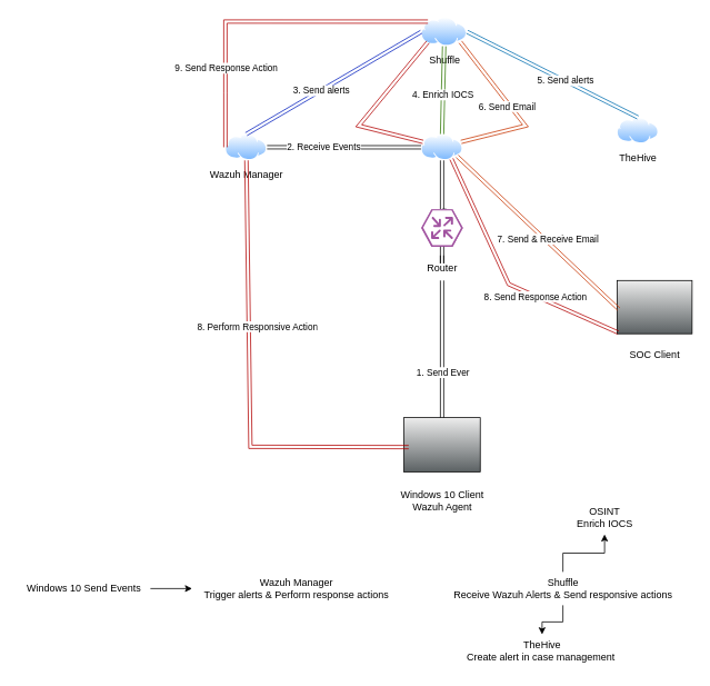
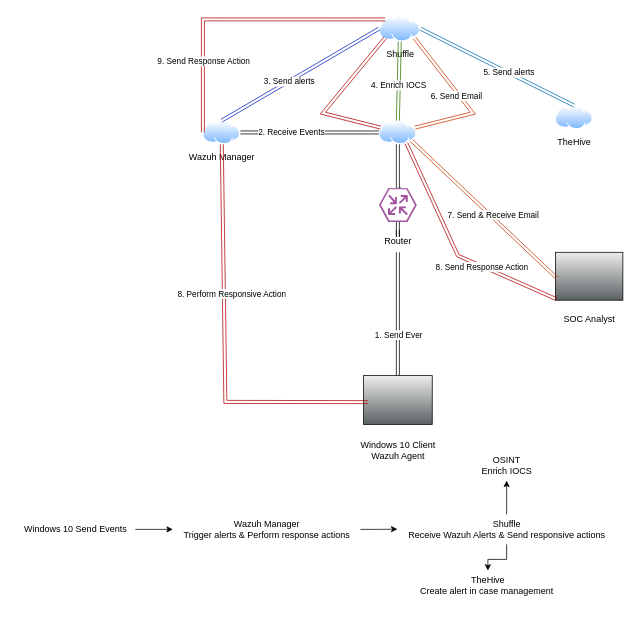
  <mxCell id="0" />
  <mxCell id="1" parent="0" />
  <mxCell id="2" value="" style="shape=mxgraph.networks2.icon;aspect=fixed;fillColor=#EDEDED;strokeColor=#000000;gradientColor=#5B6163;network2IconShadow=1;network2bgFillColor=none;network2Icon=mxgraph.networks2.pc;network2IconYOffset=-0.059;network2IconW=1.0;network2IconH=0.71;" parent="1" vertex="1"><mxGeometry x="484.21" y="500" width="91.59" height="65" as="geometry" /></mxCell>
  <mxCell id="3" value="Windows 10 Client&lt;br&gt;Wazuh Agent" style="text;html=1;align=center;verticalAlign=middle;resizable=0;points=[];autosize=1;strokeColor=none;fillColor=none;" parent="1" vertex="1"><mxGeometry x="470" y="580" width="120" height="40" as="geometry" /></mxCell>
  <mxCell id="4" style="edgeStyle=orthogonalEdgeStyle;rounded=0;orthogonalLoop=1;jettySize=auto;html=1;exitX=0.5;exitY=0;exitDx=0;exitDy=0;exitPerimeter=0;" parent="1" source="6" edge="1"><mxGeometry relative="1" as="geometry"><mxPoint x="535" y="280" as="targetPoint" /></mxGeometry></mxCell>
  <mxCell id="5" style="edgeStyle=orthogonalEdgeStyle;rounded=0;orthogonalLoop=1;jettySize=auto;html=1;exitX=0.5;exitY=0;exitDx=0;exitDy=0;exitPerimeter=0;entryX=0.5;entryY=1;entryDx=0;entryDy=0;shape=link;" edge="1" parent="1" source="6" target="9"><mxGeometry relative="1" as="geometry"><mxPoint x="560" y="130" as="targetPoint" /></mxGeometry></mxCell>
  <mxCell id="6" value="" style="verticalLabelPosition=bottom;sketch=0;html=1;fillColor=#A153A0;strokeColor=#ffffff;verticalAlign=top;align=center;points=[[0,0.5,0],[0.125,0.25,0],[0.25,0,0],[0.5,0,0],[0.75,0,0],[0.875,0.25,0],[1,0.5,0],[0.875,0.75,0],[0.75,1,0],[0.5,1,0],[0.125,0.75,0]];pointerEvents=1;shape=mxgraph.cisco_safe.compositeIcon;bgIcon=mxgraph.cisco_safe.design.blank_device;resIcon=mxgraph.cisco_safe.design.router_2;" parent="1" vertex="1"><mxGeometry x="505.01" y="250" width="50" height="45" as="geometry" /></mxCell>
  <mxCell id="7" style="edgeStyle=orthogonalEdgeStyle;rounded=0;orthogonalLoop=1;jettySize=auto;html=1;entryX=1;entryY=0.5;entryDx=0;entryDy=0;shape=link;" edge="1" parent="1" source="9" target="10"><mxGeometry relative="1" as="geometry" /></mxCell>
  <mxCell id="8" value="2. Receive Events" style="edgeLabel;html=1;align=center;verticalAlign=middle;resizable=0;points=[];" vertex="1" connectable="0" parent="7"><mxGeometry x="0.277" relative="1" as="geometry"><mxPoint as="offset" /></mxGeometry></mxCell>
  <mxCell id="9" value="&lt;div&gt;&lt;br&gt;&lt;/div&gt;" style="image;aspect=fixed;perimeter=ellipsePerimeter;html=1;align=center;shadow=0;dashed=0;spacingTop=3;image=img/lib/active_directory/internet_cloud.svg;" parent="1" vertex="1"><mxGeometry x="505" y="160" width="50" height="31.5" as="geometry" /></mxCell>
  <mxCell id="10" value="&lt;div&gt;Wazuh Manager&lt;/div&gt;" style="image;aspect=fixed;perimeter=ellipsePerimeter;html=1;align=center;shadow=0;dashed=0;spacingTop=3;image=img/lib/active_directory/internet_cloud.svg;" parent="1" vertex="1"><mxGeometry x="270" y="160" width="50" height="31.5" as="geometry" /></mxCell>
  <mxCell id="11" value="&lt;div&gt;Shuffle&lt;/div&gt;&lt;div&gt;&lt;br&gt;&lt;/div&gt;" style="image;aspect=fixed;perimeter=ellipsePerimeter;html=1;align=center;shadow=0;dashed=0;spacingTop=3;image=img/lib/active_directory/internet_cloud.svg;" parent="1" vertex="1"><mxGeometry x="505" y="20" width="55" height="34.65" as="geometry" /></mxCell>
  <mxCell id="12" value="&lt;div&gt;TheHive&lt;/div&gt;" style="image;aspect=fixed;perimeter=ellipsePerimeter;html=1;align=center;shadow=0;dashed=0;spacingTop=3;image=img/lib/active_directory/internet_cloud.svg;" parent="1" vertex="1"><mxGeometry x="740" y="140" width="50" height="31.5" as="geometry" /></mxCell>
  <mxCell id="13" value="" style="shape=mxgraph.networks2.icon;aspect=fixed;fillColor=#EDEDED;strokeColor=#000000;gradientColor=#5B6163;network2IconShadow=1;network2bgFillColor=none;network2Icon=mxgraph.networks2.pc;network2IconYOffset=-0.059;network2IconW=1.0;network2IconH=0.71;" parent="1" vertex="1"><mxGeometry x="740" y="335.56" width="90" height="63.87" as="geometry" /></mxCell>
- <mxCell id="14" value="SOC Client" style="text;html=1;align=center;verticalAlign=middle;resizable=0;points=[];autosize=1;strokeColor=none;fillColor=none;" parent="1" vertex="1"><mxGeometry x="740" y="410" width="90" height="30" as="geometry" /></mxCell>
+ <mxCell id="14" value="SOC Analyst" style="text;html=1;align=center;verticalAlign=middle;resizable=0;points=[];autosize=1;strokeColor=none;fillColor=none;" parent="1" vertex="1"><mxGeometry x="740" y="410" width="90" height="30" as="geometry" /></mxCell>
  <mxCell id="15" style="edgeStyle=orthogonalEdgeStyle;rounded=0;orthogonalLoop=1;jettySize=auto;html=1;entryX=0.5;entryY=1;entryDx=0;entryDy=0;entryPerimeter=0;startArrow=classic;startFill=1;shape=link;" parent="1" source="22" target="6" edge="1"><mxGeometry relative="1" as="geometry" /></mxCell>
  <mxCell id="16" value="" style="endArrow=classic;startArrow=classic;html=1;rounded=0;entryX=0.5;entryY=1;entryDx=0;entryDy=0;exitX=0.5;exitY=0;exitDx=0;exitDy=0;shape=link;fillColor=#60a917;strokeColor=#2D7600;" edge="1" parent="1" source="9" target="11"><mxGeometry width="50" height="50" relative="1" as="geometry"><mxPoint x="525.8" y="140" as="sourcePoint" /><mxPoint x="575.8" y="90" as="targetPoint" /></mxGeometry></mxCell>
  <mxCell id="17" value="4. Enrich IOCS" style="edgeLabel;html=1;align=center;verticalAlign=middle;resizable=0;points=[];" vertex="1" connectable="0" parent="16"><mxGeometry x="-0.115" y="1" relative="1" as="geometry"><mxPoint as="offset" /></mxGeometry></mxCell>
  <mxCell id="18" value="" style="endArrow=classic;startArrow=classic;html=1;rounded=0;entryX=0;entryY=0.5;entryDx=0;entryDy=0;exitX=0.5;exitY=0;exitDx=0;exitDy=0;shape=link;fillColor=#0050ef;strokeColor=#001DBC;" edge="1" parent="1" source="10" target="11"><mxGeometry width="50" height="50" relative="1" as="geometry"><mxPoint x="300" y="140" as="sourcePoint" /><mxPoint x="350" y="90" as="targetPoint" /></mxGeometry></mxCell>
  <mxCell id="19" value="3. Send alerts" style="edgeLabel;html=1;align=center;verticalAlign=middle;resizable=0;points=[];" vertex="1" connectable="0" parent="18"><mxGeometry x="-0.705" y="3" relative="1" as="geometry"><mxPoint x="60" y="-32" as="offset" /></mxGeometry></mxCell>
  <mxCell id="20" value="" style="edgeStyle=orthogonalEdgeStyle;rounded=0;orthogonalLoop=1;jettySize=auto;html=1;entryX=0.5;entryY=1;entryDx=0;entryDy=0;entryPerimeter=0;startArrow=classic;startFill=1;shape=link;" edge="1" parent="1" source="2" target="22"><mxGeometry relative="1" as="geometry"><mxPoint x="530" y="380" as="sourcePoint" /><mxPoint x="530" y="306" as="targetPoint" /></mxGeometry></mxCell>
  <mxCell id="21" value="1. Send Ever" style="edgeLabel;html=1;align=center;verticalAlign=middle;resizable=0;points=[];" vertex="1" connectable="0" parent="20"><mxGeometry x="-0.328" relative="1" as="geometry"><mxPoint as="offset" /></mxGeometry></mxCell>
  <mxCell id="22" value="Router" style="text;html=1;align=center;verticalAlign=middle;resizable=0;points=[];autosize=1;strokeColor=none;fillColor=none;" parent="1" vertex="1"><mxGeometry x="500.01" y="305.56" width="60" height="30" as="geometry" /></mxCell>
  <mxCell id="23" value="" style="endArrow=classic;startArrow=classic;html=1;rounded=0;exitX=1;exitY=0.5;exitDx=0;exitDy=0;entryX=0.5;entryY=0;entryDx=0;entryDy=0;shape=link;fillColor=#1ba1e2;strokeColor=#006EAF;" edge="1" parent="1" source="11" target="12"><mxGeometry width="50" height="50" relative="1" as="geometry"><mxPoint x="605" y="62.33" as="sourcePoint" /><mxPoint x="680" y="140" as="targetPoint" /></mxGeometry></mxCell>
  <mxCell id="24" value="5. Send alerts" style="edgeLabel;html=1;align=center;verticalAlign=middle;resizable=0;points=[];" vertex="1" connectable="0" parent="23"><mxGeometry x="0.147" y="1" relative="1" as="geometry"><mxPoint as="offset" /></mxGeometry></mxCell>
  <mxCell id="25" value="" style="endArrow=classic;startArrow=classic;html=1;rounded=0;entryX=1;entryY=1;entryDx=0;entryDy=0;exitX=1;exitY=0.25;exitDx=0;exitDy=0;fillColor=#fa6800;strokeColor=#C73500;shape=link;" edge="1" parent="1" source="9" target="11"><mxGeometry width="50" height="50" relative="1" as="geometry"><mxPoint x="550" y="420" as="sourcePoint" /><mxPoint x="600" y="160" as="targetPoint" /><Array as="points"><mxPoint x="630" y="150" /></Array></mxGeometry></mxCell>
  <mxCell id="26" value="6. Send Email" style="edgeLabel;html=1;align=center;verticalAlign=middle;resizable=0;points=[];" vertex="1" connectable="0" parent="25"><mxGeometry x="0.084" y="3" relative="1" as="geometry"><mxPoint as="offset" /></mxGeometry></mxCell>
  <mxCell id="27" value="" style="endArrow=classic;startArrow=classic;html=1;rounded=0;entryX=0.022;entryY=0.538;entryDx=0;entryDy=0;entryPerimeter=0;exitX=1;exitY=1;exitDx=0;exitDy=0;shape=link;fillColor=#fa6800;strokeColor=#C73500;" edge="1" parent="1" source="9" target="13"><mxGeometry width="50" height="50" relative="1" as="geometry"><mxPoint x="630" y="370" as="sourcePoint" /><mxPoint x="680" y="320" as="targetPoint" /></mxGeometry></mxCell>
  <mxCell id="28" value="7. Send &amp;amp; Receive Email" style="edgeLabel;html=1;align=center;verticalAlign=middle;resizable=0;points=[];" vertex="1" connectable="0" parent="27"><mxGeometry x="0.104" y="3" relative="1" as="geometry"><mxPoint as="offset" /></mxGeometry></mxCell>
  <mxCell id="29" value="" style="endArrow=classic;startArrow=classic;html=1;rounded=0;entryX=0.015;entryY=0.978;entryDx=0;entryDy=0;entryPerimeter=0;exitX=0.75;exitY=1;exitDx=0;exitDy=0;fillColor=#e51400;strokeColor=#B20000;shape=link;" edge="1" parent="1" source="9" target="13"><mxGeometry width="50" height="50" relative="1" as="geometry"><mxPoint x="550" y="420" as="sourcePoint" /><mxPoint x="600" y="370" as="targetPoint" /><Array as="points"><mxPoint x="610" y="340" /></Array></mxGeometry></mxCell>
  <mxCell id="30" value="8. Send Response Action" style="edgeLabel;html=1;align=center;verticalAlign=middle;resizable=0;points=[];" vertex="1" connectable="0" parent="29"><mxGeometry x="0.293" y="-1" relative="1" as="geometry"><mxPoint as="offset" /></mxGeometry></mxCell>
  <mxCell id="31" value="" style="endArrow=classic;startArrow=classic;html=1;rounded=0;exitX=0;exitY=0.25;exitDx=0;exitDy=0;entryX=0;entryY=1;entryDx=0;entryDy=0;fillColor=#e51400;strokeColor=#B20000;shape=link;" edge="1" parent="1" source="9" target="11"><mxGeometry width="50" height="50" relative="1" as="geometry"><mxPoint x="440" y="130" as="sourcePoint" /><mxPoint x="490" y="80" as="targetPoint" /><Array as="points"><mxPoint x="430" y="150" /></Array></mxGeometry></mxCell>
  <mxCell id="32" value="" style="endArrow=classic;startArrow=classic;html=1;rounded=0;entryX=0;entryY=0;entryDx=0;entryDy=0;exitX=0;exitY=0.5;exitDx=0;exitDy=0;fillColor=#e51400;strokeColor=#B20000;shape=link;" edge="1" parent="1" source="10" target="11"><mxGeometry width="50" height="50" relative="1" as="geometry"><mxPoint x="310" y="70" as="sourcePoint" /><mxPoint x="360" y="20" as="targetPoint" /><Array as="points"><mxPoint x="270" y="110" /><mxPoint x="270" y="25" /></Array></mxGeometry></mxCell>
  <mxCell id="33" value="9. Send Response Action" style="edgeLabel;html=1;align=center;verticalAlign=middle;resizable=0;points=[];" vertex="1" connectable="0" parent="32"><mxGeometry x="0.053" relative="1" as="geometry"><mxPoint x="-56" y="55" as="offset" /></mxGeometry></mxCell>
  <mxCell id="34" value="" style="endArrow=classic;startArrow=classic;html=1;rounded=0;exitX=0.063;exitY=0.544;exitDx=0;exitDy=0;exitPerimeter=0;shape=link;fillColor=#e51400;strokeColor=#B20000;" edge="1" parent="1" source="2" target="10"><mxGeometry width="50" height="50" relative="1" as="geometry"><mxPoint x="300" y="550" as="sourcePoint" /><mxPoint x="320" y="245" as="targetPoint" /><Array as="points"><mxPoint x="300" y="535" /></Array></mxGeometry></mxCell>
  <mxCell id="35" value="8.&amp;nbsp;&lt;span style=&quot;background-color: light-dark(#ffffff, var(--ge-dark-color, #121212)); color: light-dark(rgb(0, 0, 0), rgb(255, 255, 255));&quot;&gt;Perform Responsive Action&lt;/span&gt;&lt;span style=&quot;color: light-dark(rgb(0, 0, 0), rgb(255, 255, 255)); background-color: light-dark(#ffffff, var(--ge-dark-color, #121212));&quot;&gt;&amp;nbsp;&lt;/span&gt;" style="edgeLabel;html=1;align=center;verticalAlign=middle;resizable=0;points=[];" vertex="1" connectable="0" parent="34"><mxGeometry x="-0.496" y="-2" relative="1" as="geometry"><mxPoint x="-46" y="-143" as="offset" /></mxGeometry></mxCell>
  <mxCell id="36" style="edgeStyle=orthogonalEdgeStyle;rounded=0;orthogonalLoop=1;jettySize=auto;html=1;" edge="1" parent="1" source="37" target="39"><mxGeometry relative="1" as="geometry" /></mxCell>
  <mxCell id="37" value="Windows 10 Send Events" style="text;html=1;align=center;verticalAlign=middle;resizable=0;points=[];autosize=1;strokeColor=none;fillColor=none;" vertex="1" parent="1"><mxGeometry x="20" y="690" width="160" height="30" as="geometry" /></mxCell>
+ <mxCell id="38" style="edgeStyle=orthogonalEdgeStyle;rounded=0;orthogonalLoop=1;jettySize=auto;html=1;entryX=-0.002;entryY=0.492;entryDx=0;entryDy=0;entryPerimeter=0;" edge="1" parent="1" source="39" target="42"><mxGeometry relative="1" as="geometry" /></mxCell>
  <mxCell id="39" value="Wazuh Manager&lt;br&gt;Trigger alerts &amp;amp; Perform response actions" style="text;html=1;align=center;verticalAlign=middle;resizable=0;points=[];autosize=1;strokeColor=none;fillColor=none;" vertex="1" parent="1"><mxGeometry y="685" width="250" height="40" as="geometry" x="230" /></mxCell>
  <mxCell id="40" value="" style="edgeStyle=orthogonalEdgeStyle;rounded=0;orthogonalLoop=1;jettySize=auto;html=1;" edge="1" parent="1" source="42" target="43"><mxGeometry relative="1" as="geometry" /></mxCell>
  <mxCell id="41" value="" style="edgeStyle=orthogonalEdgeStyle;rounded=0;orthogonalLoop=1;jettySize=auto;html=1;" edge="1" parent="1" source="42" target="44"><mxGeometry relative="1" as="geometry" /></mxCell>
  <mxCell id="42" value="Shuffle&lt;div&gt;Receive Wazuh Alerts &amp;amp; Send responsive actions&lt;/div&gt;" style="text;html=1;align=center;verticalAlign=middle;resizable=0;points=[];autosize=1;strokeColor=none;fillColor=none;" vertex="1" parent="1"><mxGeometry x="530" y="685" width="290" height="40" as="geometry" /></mxCell>
- <mxCell id="43" value="OSINT&lt;br&gt;Enrich IOCS" style="text;html=1;align=center;verticalAlign=middle;resizable=0;points=[];autosize=1;strokeColor=none;fillColor=none;" vertex="1" parent="1"><mxGeometry x="680" y="600" width="90" height="40" as="geometry" /></mxCell>
+ <mxCell id="43" value="OSINT&lt;br&gt;Enrich IOCS" style="text;html=1;align=center;verticalAlign=middle;resizable=0;points=[];autosize=1;strokeColor=none;fillColor=none;" vertex="1" parent="1"><mxGeometry x="630" y="600" width="90" height="40" as="geometry" /></mxCell>
  <mxCell id="44" value="TheHive&lt;div&gt;Create alert in case management&amp;nbsp;&lt;/div&gt;" style="text;html=1;align=center;verticalAlign=middle;resizable=0;points=[];autosize=1;strokeColor=none;fillColor=none;" vertex="1" parent="1"><mxGeometry x="550" y="760" width="200" height="40" as="geometry" /></mxCell>
